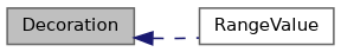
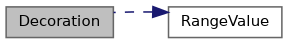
  digraph {
    rankdir=LR
    node [color=gray40 fontname=Helvetica fontsize=10 shape=record style=filled]
    n1 [fillcolor=grey75 fontcolor=black height=0.2 label=Decoration width=0.4]
    n2 [fillcolor=white height=0.2 label=RangeValue width=0.4]
-   n1 -> n2 [color=midnightblue dir=back fontname=Helvetica fontsize=10 labelfontname=Helvetica labelfontsize=10 style=dashed]
+   n2 -> n1 [color=midnightblue dir=back fontname=Helvetica fontsize=10 labelfontname=Helvetica labelfontsize=10 style=dashed]
  }
